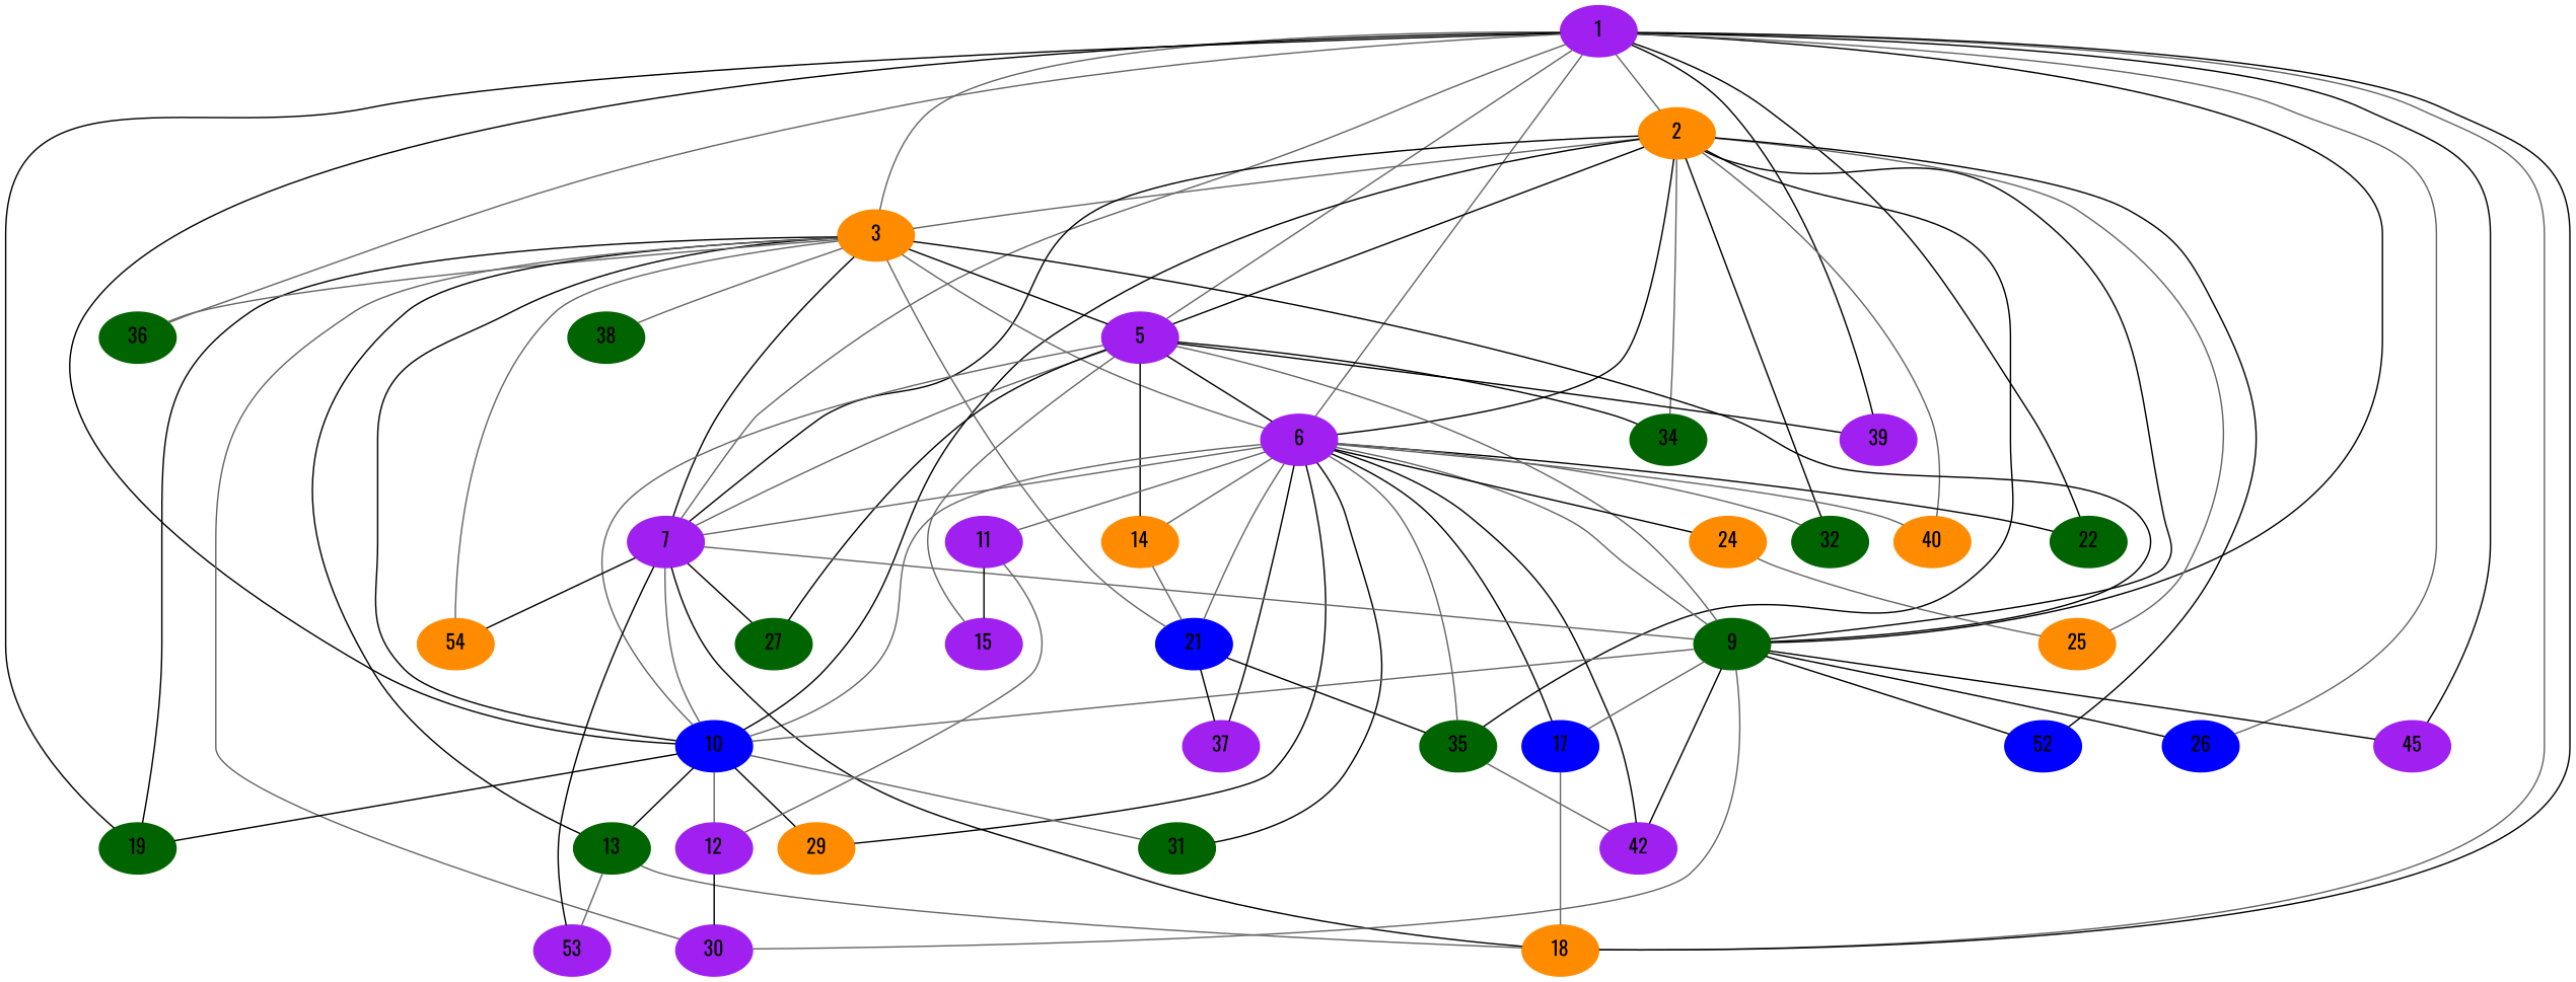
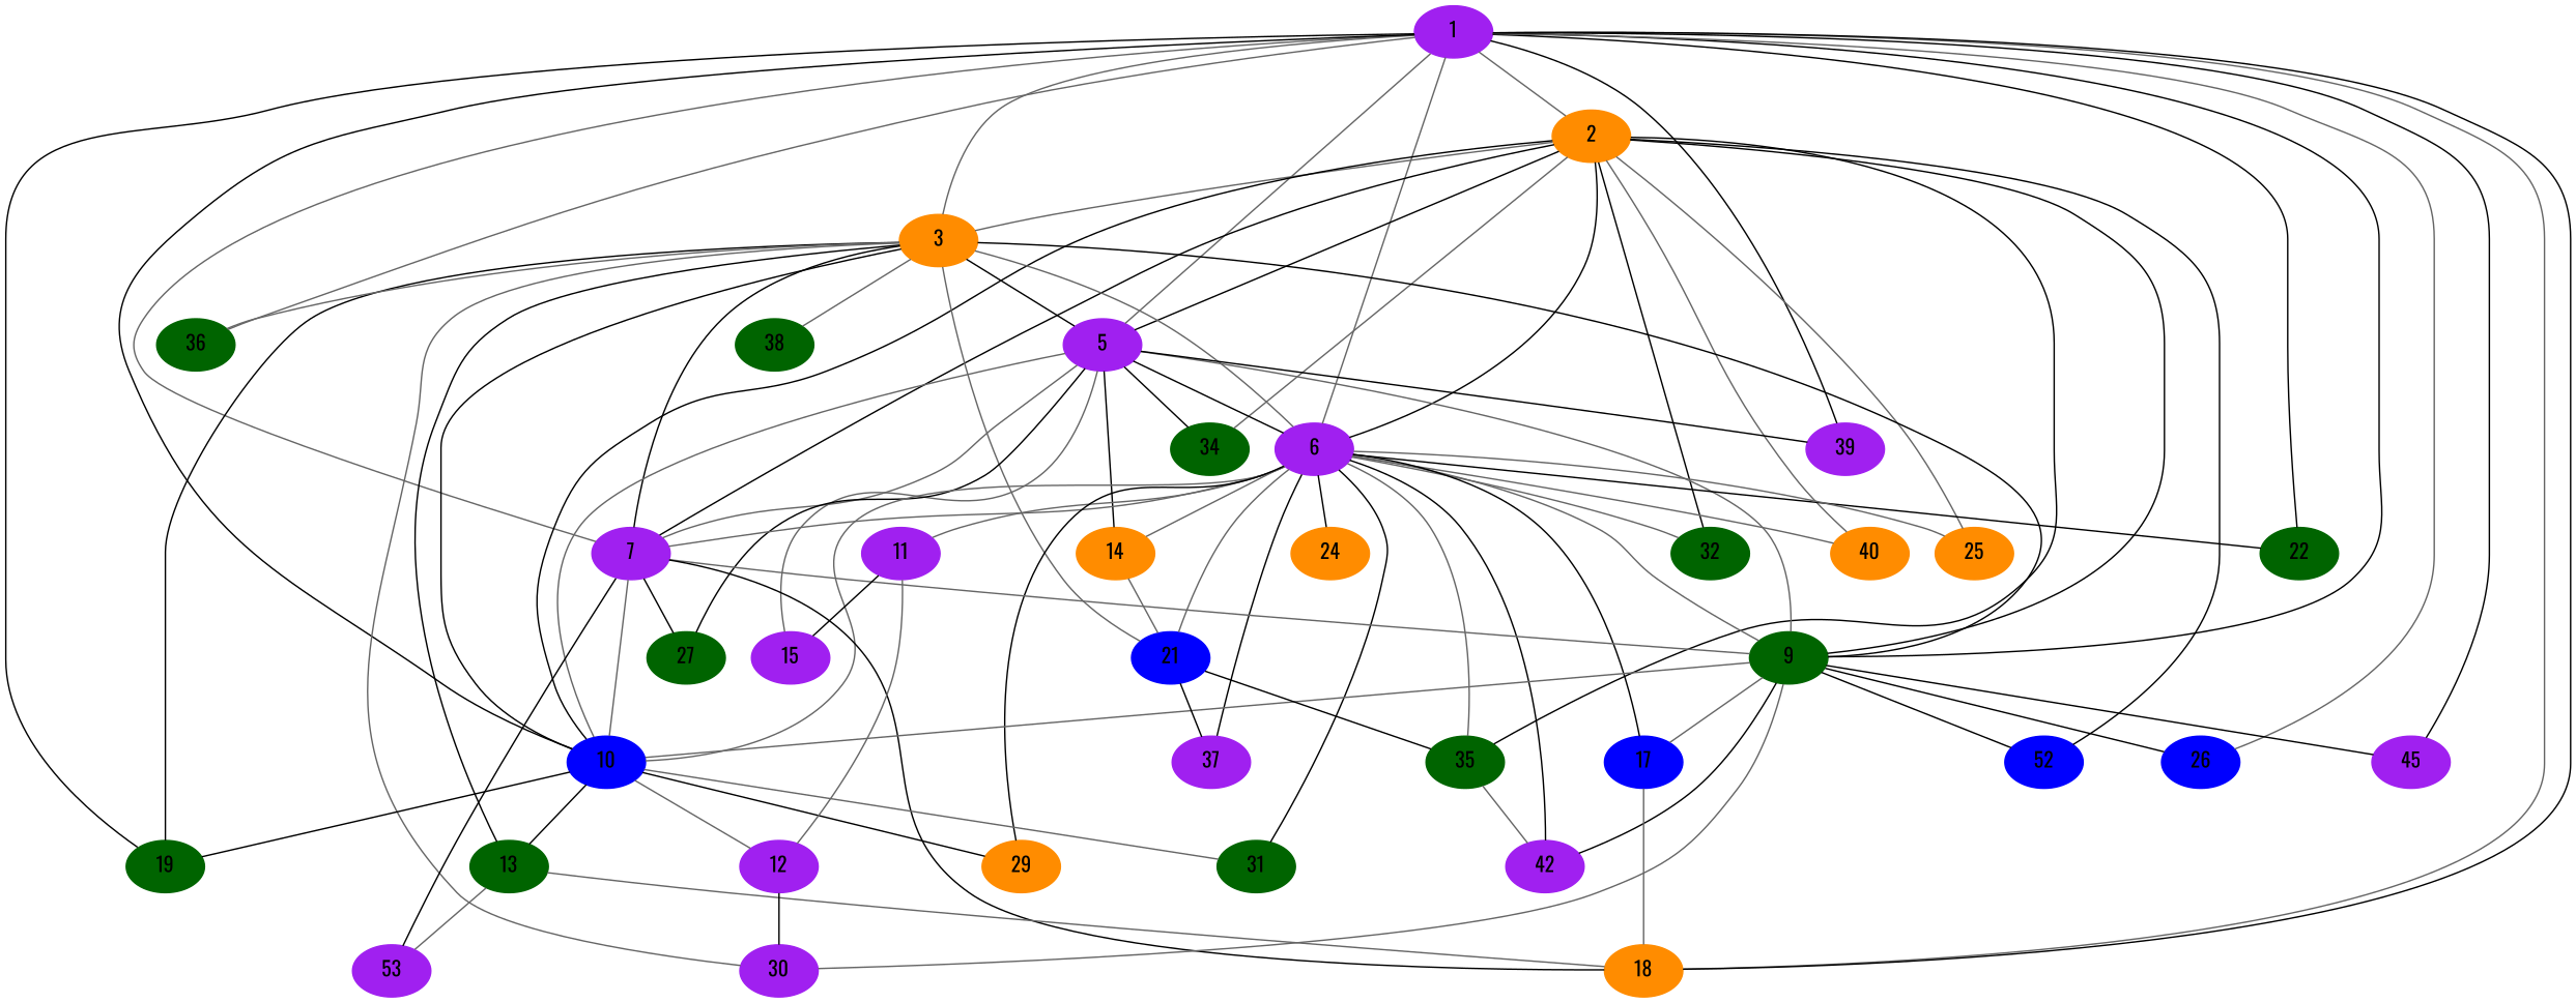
  graph {
    fontname=Oswald
    node [color=purple fontname=Oswald style=filled]
    edge [color=black fontname=Oswald]
    1 [super="+48"]
    2 [color=darkorange super="+16"]
    3 [color=darkorange super="+4"]
    5 [super="+23"]
    6 [super="+8"]
    7 [super="+44"]
    9 [color=darkgreen super="+49"]
    10 [color=blue super="+20"]
    18 [color=darkorange]
    19 [color=darkgreen super="+28"]
    22 [color=darkgreen]
    26 [color=blue]
    36 [color=darkgreen]
    39
    45
    25 [color=darkorange]
    32 [color=darkgreen]
    34 [color=darkgreen]
    35 [color=darkgreen super="+51"]
    40 [color=darkorange]
    52 [color=blue]
    13 [color=darkgreen super="+50"]
    21 [color=blue super="+33"]
    30
    38 [color=darkgreen]
-   54 [color=darkorange]
    14 [color=darkorange]
    15
    27 [color=darkgreen]
    11 [super="+46"]
    17 [color=blue super="+41"]
    24 [color=darkorange]
    29 [color=darkorange]
    31 [color=darkgreen]
    37
    42 [super="+47"]
    53
    12 [super="+43"]
    1 -- 2 [color=gray40]
    1 -- 3 [color=gray40 weight=3]
    1 -- 5 [color=gray40]
    1 -- 6 [color=gray40 weight=2]
    1 -- 7 [color=gray40]
    1 -- 9
    1 -- 10
    1 -- 18 [color=gray40]
    1 -- 18
    1 -- 19
    1 -- 22
    1 -- 26 [color=gray40]
    1 -- 36 [color=gray40]
    1 -- 39
    1 -- 45
    2 -- 3 [color=gray40 weight=3]
    2 -- 5
    2 -- 6 [weight=2]
    2 -- 7
    2 -- 9
    2 -- 10
    2 -- 25 [color=gray40]
    2 -- 32
    2 -- 34 [color=gray40]
    2 -- 35
    2 -- 40 [color=gray40]
    2 -- 52
    3 -- 5 [weight=2]
    3 -- 6 [color=gray40 weight=4]
    3 -- 7 [weight=2]
    3 -- 9 [weight=2]
    3 -- 10 [weight=2]
    3 -- 19
    3 -- 36 [color=gray40]
    3 -- 13
    3 -- 21 [color=gray40]
    3 -- 30 [color=gray40]
    3 -- 38 [color=gray40]
-   3 -- 54 [color=gray40]
    5 -- 6 [weight=2]
    5 -- 7 [color=gray40]
    5 -- 9 [color=gray40]
    5 -- 10 [color=gray40]
    5 -- 39
    5 -- 34
    5 -- 14
    5 -- 15 [color=gray40]
    5 -- 27
    6 -- 7 [color=gray40 weight=2]
    6 -- 9 [color=gray40 weight=3]
    6 -- 10 [color=gray40 weight=3]
    6 -- 22
-   24 -- 25 [color=gray40]
+   6 -- 25 [color=gray40]
    6 -- 32 [color=gray40]
    6 -- 35 [color=gray40]
    6 -- 40 [color=gray40]
    6 -- 21 [color=gray40]
    6 -- 14 [color=gray40]
    6 -- 11 [color=gray40 weight=3]
    6 -- 17
    6 -- 24 [weight=2]
    6 -- 29
    6 -- 31
    6 -- 37
    6 -- 42
    7 -- 9 [color=gray40]
    7 -- 10 [color=gray40]
    7 -- 18
-   7 -- 54
    7 -- 27
    7 -- 53
    9 -- 10 [color=gray40]
    9 -- 26
    9 -- 45
    9 -- 52
    9 -- 30 [color=gray40]
    9 -- 17 [color=gray40]
    9 -- 42
    10 -- 19
    10 -- 13
    10 -- 29
    10 -- 31 [color=gray40]
    10 -- 12 [color=gray40]
    35 -- 42 [color=gray40]
    13 -- 18 [color=gray40]
    13 -- 53 [color=gray40]
    21 -- 35
    21 -- 37
    14 -- 21 [color=gray40]
    11 -- 15
    11 -- 12 [color=gray40]
    17 -- 18 [color=gray40]
    12 -- 30
  }
